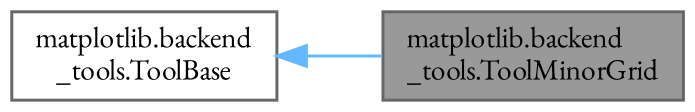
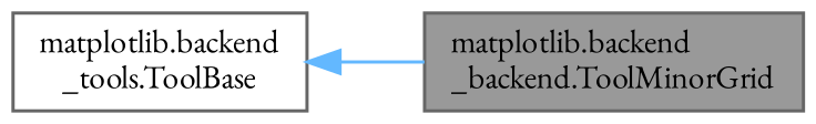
  digraph {
    rankdir=LR
    fontname="EB Garamond"
    node [color=gray40 fontname="EB Garamond" fontsize=10 shape=box style=filled]
-   n1 [fillcolor=grey60 fontcolor=black height=0.2 label="matplotlib.backend\l_tools.ToolMinorGrid" width=0.4]
+   n1 [fillcolor=grey60 fontcolor=black height=0.2 label="matplotlib.backend\l_backend.ToolMinorGrid" width=0.4]
    n2 [fillcolor=white height=0.2 label="matplotlib.backend\l_tools.ToolBase" width=0.4]
    n2 -> n1 [color=steelblue1 dir=back fontname="EB Garamond" fontsize=10 labelfontname=Helvetica labelfontsize=10 style=solid]
  }
